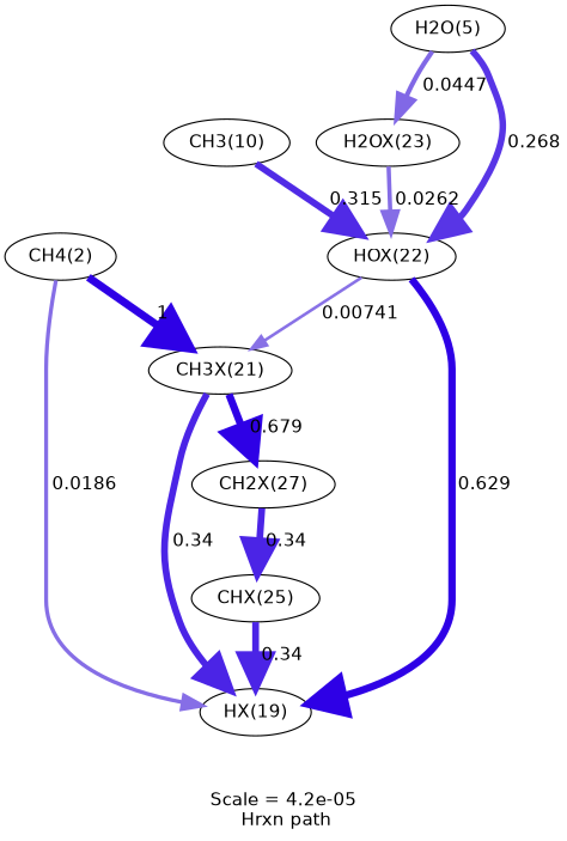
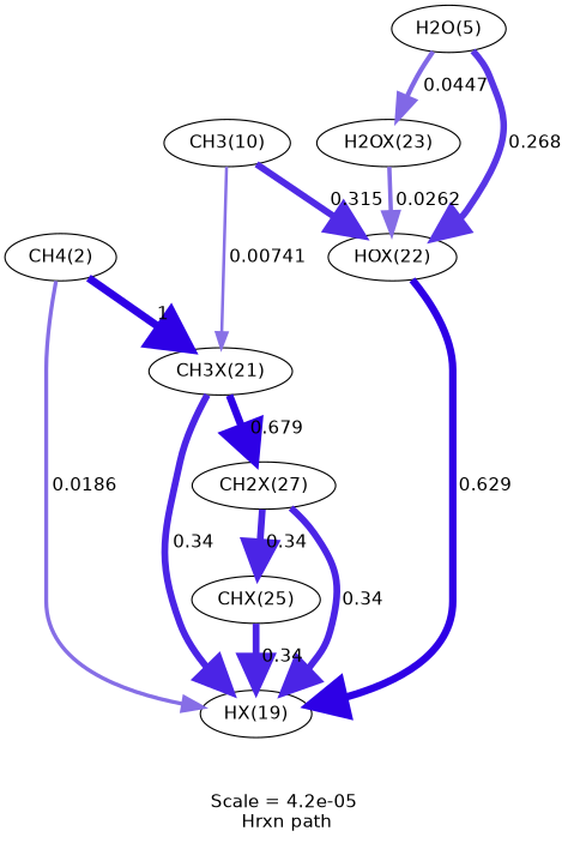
  digraph {
    fontname=Helvetica
    label="Scale = 4.2e-05\l Hrxn path"
    node [fontname=Helvetica]
    edge [arrowsize=2.59 color="0.7, 0.84, 0.9" fontname=Helvetica style="setlinewidth(5.18)"]
    n1 [label="CH4(2)"]
    n2 [label="HX(19)"]
    n3 [label="CH3X(21)"]
    n4 [label="HOX(22)"]
    n5 [label="CH2X(27)"]
    n6 [label="CHX(25)"]
    n7 [label="H2O(5)"]
    n8 [label="H2OX(23)"]
    n9 [label="CH3(10)"]
    n1 -> n2 [arrowsize=1.5 color="0.7, 0.519, 0.9" label=" 0.0186" style="setlinewidth(2.99)"]
    n1 -> n3 [arrowsize=3 color="0.7, 1.5, 0.9" label=" 1" style="setlinewidth(6)"]
    n3 -> n2 [label=" 0.34"]
    n3 -> n5 [arrowsize=2.85 color="0.7, 1.18, 0.9" label=" 0.679" style="setlinewidth(5.71)"]
    n4 -> n2 [arrowsize=2.82 color="0.7, 1.13, 0.9" label=" 0.629" style="setlinewidth(5.65)"]
+   n5 -> n2 [label=" 0.34"]
    n5 -> n6 [label=" 0.34"]
    n6 -> n2 [label=" 0.34"]
    n7 -> n4 [arrowsize=2.5 color="0.7, 0.768, 0.9" label=" 0.268" style="setlinewidth(5.01)"]
    n7 -> n8 [arrowsize=1.83 color="0.7, 0.545, 0.9" label=" 0.0447" style="setlinewidth(3.65)"]
    n8 -> n4 [arrowsize=1.62 color="0.7, 0.526, 0.9" label=" 0.0262" style="setlinewidth(3.25)"]
-   n4 -> n3 [arrowsize=1.15 color="0.7, 0.507, 0.9" label=" 0.00741" style="setlinewidth(2.3)"]
+   n9 -> n3 [arrowsize=1.15 color="0.7, 0.507, 0.9" label=" 0.00741" style="setlinewidth(2.3)"]
    n9 -> n4 [arrowsize=2.56 color="0.7, 0.815, 0.9" label=" 0.315" style="setlinewidth(5.13)"]
  }
